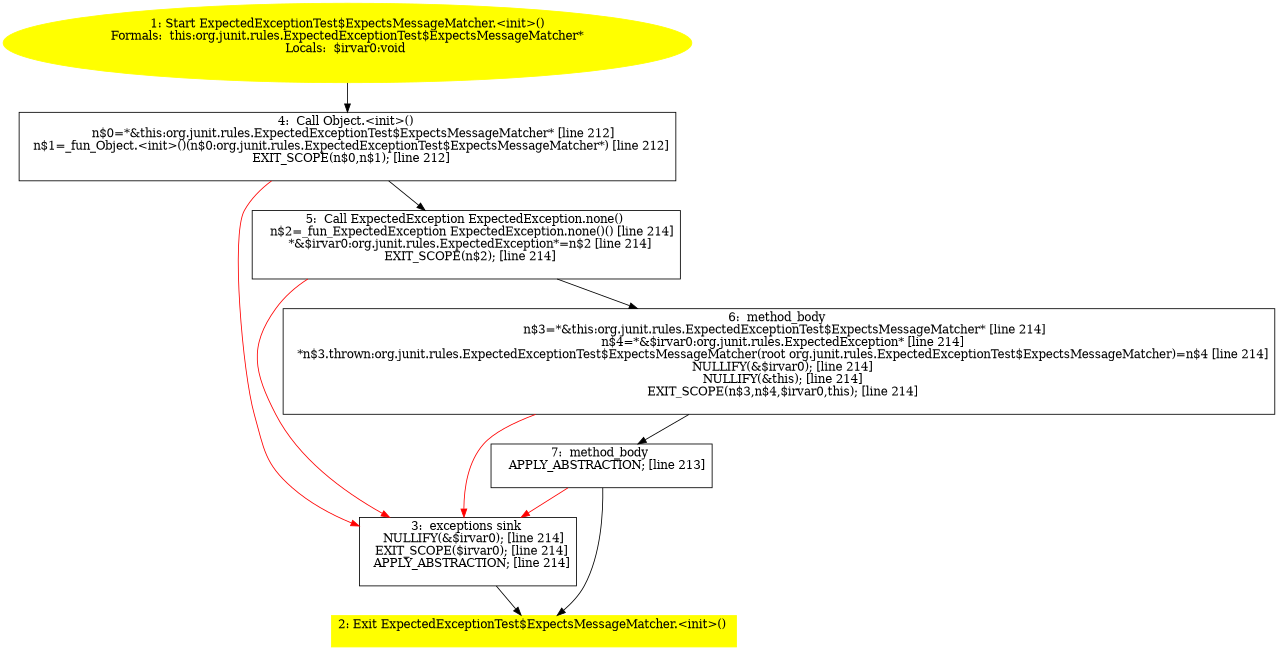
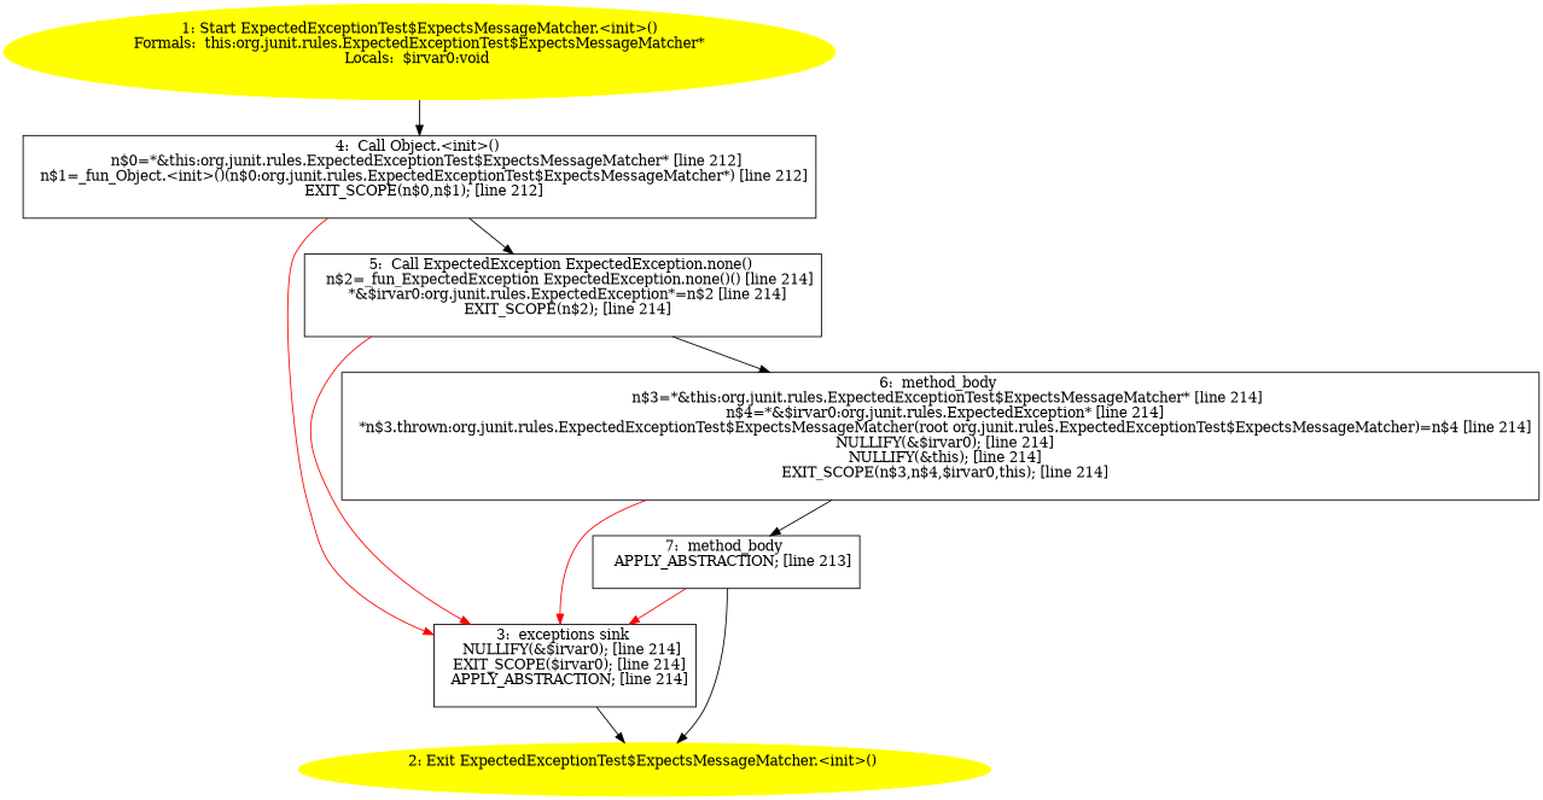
  digraph {
    node [shape=box]
    n1 [color=yellow label="1: Start ExpectedExceptionTest$ExpectsMessageMatcher.<init>()\nFormals:  this:org.junit.rules.ExpectedExceptionTest$ExpectsMessageMatcher*\nLocals:  $irvar0:void \n  " style=filled shape=""]
    n2 [label="4:  Call Object.<init>() \n   n$0=*&this:org.junit.rules.ExpectedExceptionTest$ExpectsMessageMatcher* [line 212]\n  n$1=_fun_Object.<init>()(n$0:org.junit.rules.ExpectedExceptionTest$ExpectsMessageMatcher*) [line 212]\n  EXIT_SCOPE(n$0,n$1); [line 212]\n "]
    n3 [label="3:  exceptions sink \n   NULLIFY(&$irvar0); [line 214]\n  EXIT_SCOPE($irvar0); [line 214]\n  APPLY_ABSTRACTION; [line 214]\n "]
    n4 [label="5:  Call ExpectedException ExpectedException.none() \n   n$2=_fun_ExpectedException ExpectedException.none()() [line 214]\n  *&$irvar0:org.junit.rules.ExpectedException*=n$2 [line 214]\n  EXIT_SCOPE(n$2); [line 214]\n "]
-   n5 [color=yellow label="2: Exit ExpectedExceptionTest$ExpectsMessageMatcher.<init>() \n  " style=filled]
+   n5 [color=yellow label="2: Exit ExpectedExceptionTest$ExpectsMessageMatcher.<init>() \n  " style=filled shape=""]
    n6 [label="6:  method_body \n   n$3=*&this:org.junit.rules.ExpectedExceptionTest$ExpectsMessageMatcher* [line 214]\n  n$4=*&$irvar0:org.junit.rules.ExpectedException* [line 214]\n  *n$3.thrown:org.junit.rules.ExpectedExceptionTest$ExpectsMessageMatcher(root org.junit.rules.ExpectedExceptionTest$ExpectsMessageMatcher)=n$4 [line 214]\n  NULLIFY(&$irvar0); [line 214]\n  NULLIFY(&this); [line 214]\n  EXIT_SCOPE(n$3,n$4,$irvar0,this); [line 214]\n "]
    n7 [label="7:  method_body \n   APPLY_ABSTRACTION; [line 213]\n "]
    n1 -> n2
    n2 -> n3 [color=red]
    n2 -> n4
    n3 -> n5
    n4 -> n3 [color=red]
    n4 -> n6
    n6 -> n3 [color=red]
    n6 -> n7
    n7 -> n3 [color=red]
    n7 -> n5
  }
